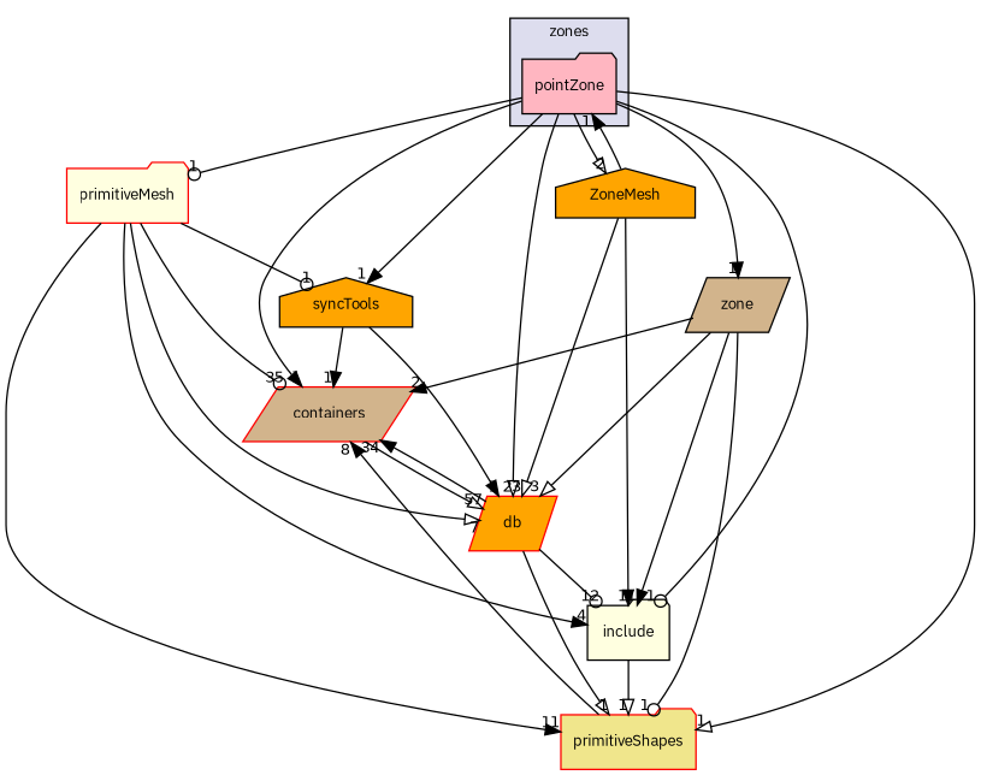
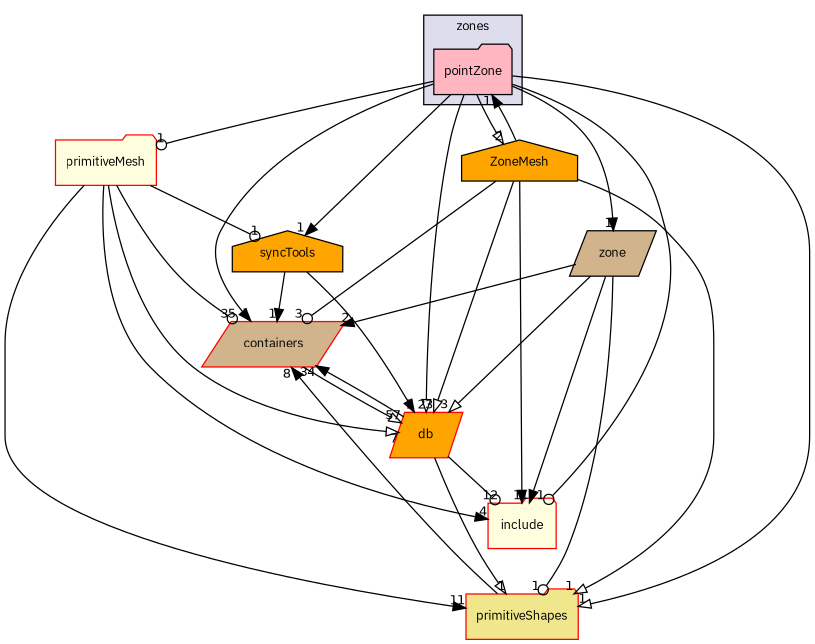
  digraph {
    compound=true
    fontname="IBM Plex Sans"
    node [fillcolor=orange fontname="IBM Plex Sans" fontsize=10 shape=folder style=filled]
    edge [arrowhead=normal fontname="IBM Plex Sans" headlabel=1 labeldistance=1.5 labelfontname=Helvetica labelfontsize=10]
    n1 [fillcolor=lightpink label=pointZone pencolor=black]
    n2 [fillcolor=tan label=zone shape=parallelogram]
    n3 [color=red fillcolor=tan label=containers shape=parallelogram]
    n4 [color=red fillcolor=lightyellow label=primitiveMesh]
    n5 [label=ZoneMesh shape=house]
    n6 [label=syncTools shape=house]
    n7 [color=red label=db shape=parallelogram]
    n8 [color=red fillcolor=khaki label=primitiveShapes]
-   n9 [fillcolor=lightyellow label=include]
+   n9 [fillcolor=lightyellow label=include color=red]
    subgraph cluster_1 {
      bgcolor="#ddddee"
      fontsize=10
      label=zones
      pencolor=black
      n1
    }
    n1 -> n2
    n1 -> n3
    n1 -> n4 [arrowhead=odot]
    n1 -> n5 [arrowhead=onormal headlabel=2]
    n1 -> n6
    n1 -> n7 [arrowhead=onormal headlabel=2]
    n1 -> n8 [arrowhead=onormal]
    n1 -> n9 [arrowhead=odot]
    n2 -> n3 [headlabel=2]
    n2 -> n7 [arrowhead=onormal headlabel=3]
    n2 -> n8 [arrowhead=odot]
    n2 -> n9
    n3 -> n7 [arrowhead=onormal headlabel=57]
    n4 -> n3 [arrowhead=odot headlabel=35]
    n4 -> n6 [arrowhead=odot]
    n4 -> n7 [arrowhead=onormal headlabel=7]
    n4 -> n8 [headlabel=11]
    n4 -> n9 [headlabel=4]
    n5 -> n1
+   n5 -> n3 [arrowhead=odot headlabel=3]
    n5 -> n7 [arrowhead=onormal headlabel=3]
-   n9 -> n8 [arrowhead=onormal]
+   n5 -> n8 [arrowhead=onormal]
    n5 -> n9
    n6 -> n3
    n6 -> n7
    n7 -> n3 [headlabel=34]
    n7 -> n8 [arrowhead=onormal]
    n7 -> n9 [arrowhead=odot headlabel=12]
    n8 -> n3 [headlabel=8]
  }
